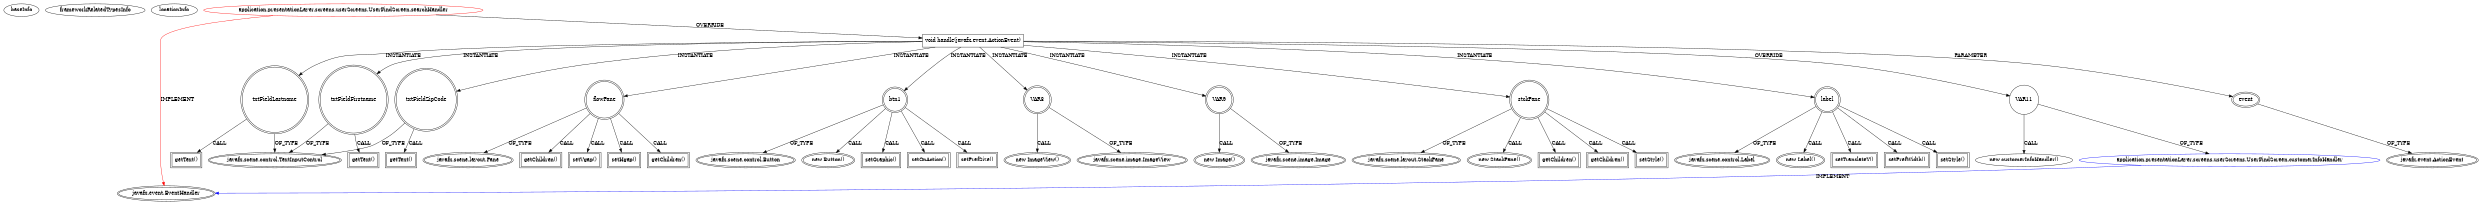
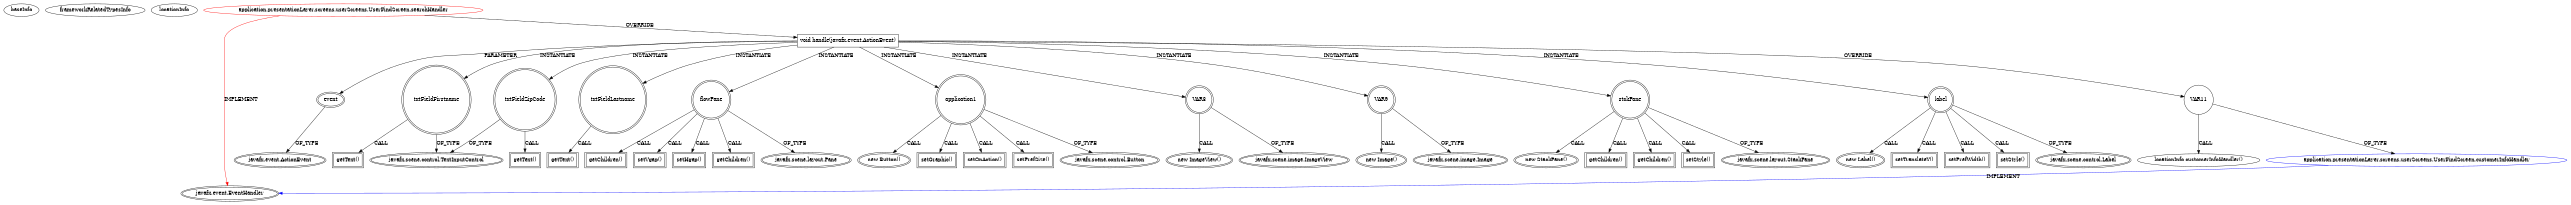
  digraph {
    node [isFrameworkType=true vertexType=INSIDE_CALL peripheries=2]
    baseInfo [category=extension_graph graphId=774 isAnonymous=false possibleRelation=true isFrameworkType="" vertexType="" peripheries=""]
    frameworkRelatedTypesInfo [0="javafx.event.EventHandler" isFrameworkType="" vertexType="" peripheries=""]
    locationInfo [contextSignature=searchHandler filePath="/KraiZeur-library/library-master/src/application/presentationLayer/screens/userScreens/UserFindScreen.java" graphId=774 projectName="KraiZeur-library" isFrameworkType="" vertexType="" peripheries=""]
    n4 [color=red isFrameworkType=false label="application.presentationLayer.screens.userScreens.UserFindScreen.searchHandler" vertexType=ROOT_CLIENT_CLASS_DECLARATION peripheries=""]
    n5 [label="javafx.event.EventHandler" vertexType=FRAMEWORK_INTERFACE_TYPE]
    n6 [isFrameworkType=false label="void handle(javafx.event.ActionEvent)" shape=box vertexType=OVERRIDING_METHOD_DECLARATION peripheries=""]
    n7 [label=event vertexType=PARAMETER_DECLARATION]
    n8 [label=txtFieldFirstname shape=circle vertexType=VARIABLE_EXPRESION]
    n9 [label=txtFieldLastname shape=circle vertexType=VARIABLE_EXPRESION]
    n10 [label=txtFieldZipCode shape=circle vertexType=VARIABLE_EXPRESION]
    n11 [label=flowPane shape=circle vertexType=VARIABLE_EXPRESION]
-   n12 [label=btn1 shape=circle vertexType=VARIABLE_EXPRESION]
+   n12 [label=application1 shape=circle vertexType=VARIABLE_EXPRESION]
    n13 [label=VAR8 shape=circle vertexType=VARIABLE_EXPRESION]
    n14 [label=VAR9 shape=circle vertexType=VARIABLE_EXPRESION]
    n15 [isFrameworkType=false label=VAR11 shape=circle vertexType=VARIABLE_EXPRESION peripheries=""]
    n16 [label=stckPane shape=circle vertexType=VARIABLE_EXPRESION]
    n17 [label=label shape=circle vertexType=VARIABLE_EXPRESION]
    n18 [label="javafx.event.ActionEvent" vertexType=FRAMEWORK_CLASS_TYPE]
    n19 [label="javafx.scene.control.TextInputControl" vertexType=FRAMEWORK_CLASS_TYPE]
    n20 [label="getText()" shape=box]
    n21 [label="getText()" shape=box]
    n22 [label="getText()" shape=box]
    n23 [label="javafx.scene.layout.Pane" vertexType=FRAMEWORK_CLASS_TYPE]
    n24 [label="getChildren()" shape=box]
    n25 [label="setVgap()" shape=box]
    n26 [label="setHgap()" shape=box]
    n27 [label="getChildren()" shape=box]
    n28 [label="javafx.scene.control.Button" vertexType=FRAMEWORK_CLASS_TYPE]
    n29 [label="new Button()" vertexType=CONSTRUCTOR_CALL]
    n30 [label="setGraphic()" shape=box]
    n31 [label="setOnAction()" shape=box]
    n32 [label="setPrefSize()" shape=box]
    n33 [label="javafx.scene.image.ImageView" vertexType=FRAMEWORK_CLASS_TYPE]
    n34 [label="new ImageView()" vertexType=CONSTRUCTOR_CALL]
    n35 [label="javafx.scene.image.Image" vertexType=FRAMEWORK_CLASS_TYPE]
    n36 [label="new Image()" vertexType=CONSTRUCTOR_CALL]
    n37 [color=blue isFrameworkType=false label="application.presentationLayer.screens.userScreens.UserFindScreen.customerInfoHandler" vertexType=REFERENCE_CLIENT_CLASS_DECLARATION peripheries=""]
-   n38 [isFrameworkType=false label="new customerInfoHandler()" vertexType=CONSTRUCTOR_CALL peripheries=""]
+   n38 [isFrameworkType=false label="locationInfo customerInfoHandler()" vertexType=CONSTRUCTOR_CALL peripheries=""]
    n39 [label="javafx.scene.layout.StackPane" vertexType=FRAMEWORK_CLASS_TYPE]
    n40 [label="new StackPane()" vertexType=CONSTRUCTOR_CALL]
    n41 [label="getChildren()" shape=box]
    n42 [label="getChildren()" shape=box]
    n43 [label="setStyle()" shape=box]
    n44 [label="javafx.scene.control.Label" vertexType=FRAMEWORK_CLASS_TYPE]
    n45 [label="new Label()" vertexType=CONSTRUCTOR_CALL]
    n46 [label="setTranslateY()" shape=box]
    n47 [label="setPrefWidth()" shape=box]
    n48 [label="setStyle()" shape=box]
    n4 -> n5 [color=red label=IMPLEMENT]
    n4 -> n6 [label=OVERRIDE]
    n6 -> n7 [label=PARAMETER]
    n6 -> n8 [label=INSTANTIATE]
    n6 -> n9 [label=INSTANTIATE]
    n6 -> n10 [label=INSTANTIATE]
    n6 -> n11 [label=INSTANTIATE]
    n6 -> n12 [label=INSTANTIATE]
    n6 -> n13 [label=INSTANTIATE]
    n6 -> n14 [label=INSTANTIATE]
    n6 -> n15 [label=OVERRIDE]
    n6 -> n16 [label=INSTANTIATE]
    n6 -> n17 [label=INSTANTIATE]
    n7 -> n18 [label=OF_TYPE]
    n8 -> n19 [label=OF_TYPE]
    n8 -> n20 [label=CALL]
-   n9 -> n19 [label=OF_TYPE]
    n9 -> n21 [label=CALL]
    n10 -> n19 [label=OF_TYPE]
    n10 -> n22 [label=CALL]
    n11 -> n23 [label=OF_TYPE]
    n11 -> n24 [label=CALL]
    n11 -> n25 [label=CALL]
    n11 -> n26 [label=CALL]
    n11 -> n27 [label=CALL]
    n12 -> n28 [label=OF_TYPE]
    n12 -> n29 [label=CALL]
    n12 -> n30 [label=CALL]
    n12 -> n31 [label=CALL]
    n12 -> n32 [label=CALL]
    n13 -> n33 [label=OF_TYPE]
    n13 -> n34 [label=CALL]
    n14 -> n35 [label=OF_TYPE]
    n14 -> n36 [label=CALL]
    n15 -> n37 [label=OF_TYPE]
    n15 -> n38 [label=CALL]
    n16 -> n39 [label=OF_TYPE]
    n16 -> n40 [label=CALL]
    n16 -> n41 [label=CALL]
    n16 -> n42 [label=CALL]
    n16 -> n43 [label=CALL]
    n17 -> n44 [label=OF_TYPE]
    n17 -> n45 [label=CALL]
    n17 -> n46 [label=CALL]
    n17 -> n47 [label=CALL]
    n17 -> n48 [label=CALL]
    n37 -> n5 [color=blue label=IMPLEMENT]
  }
